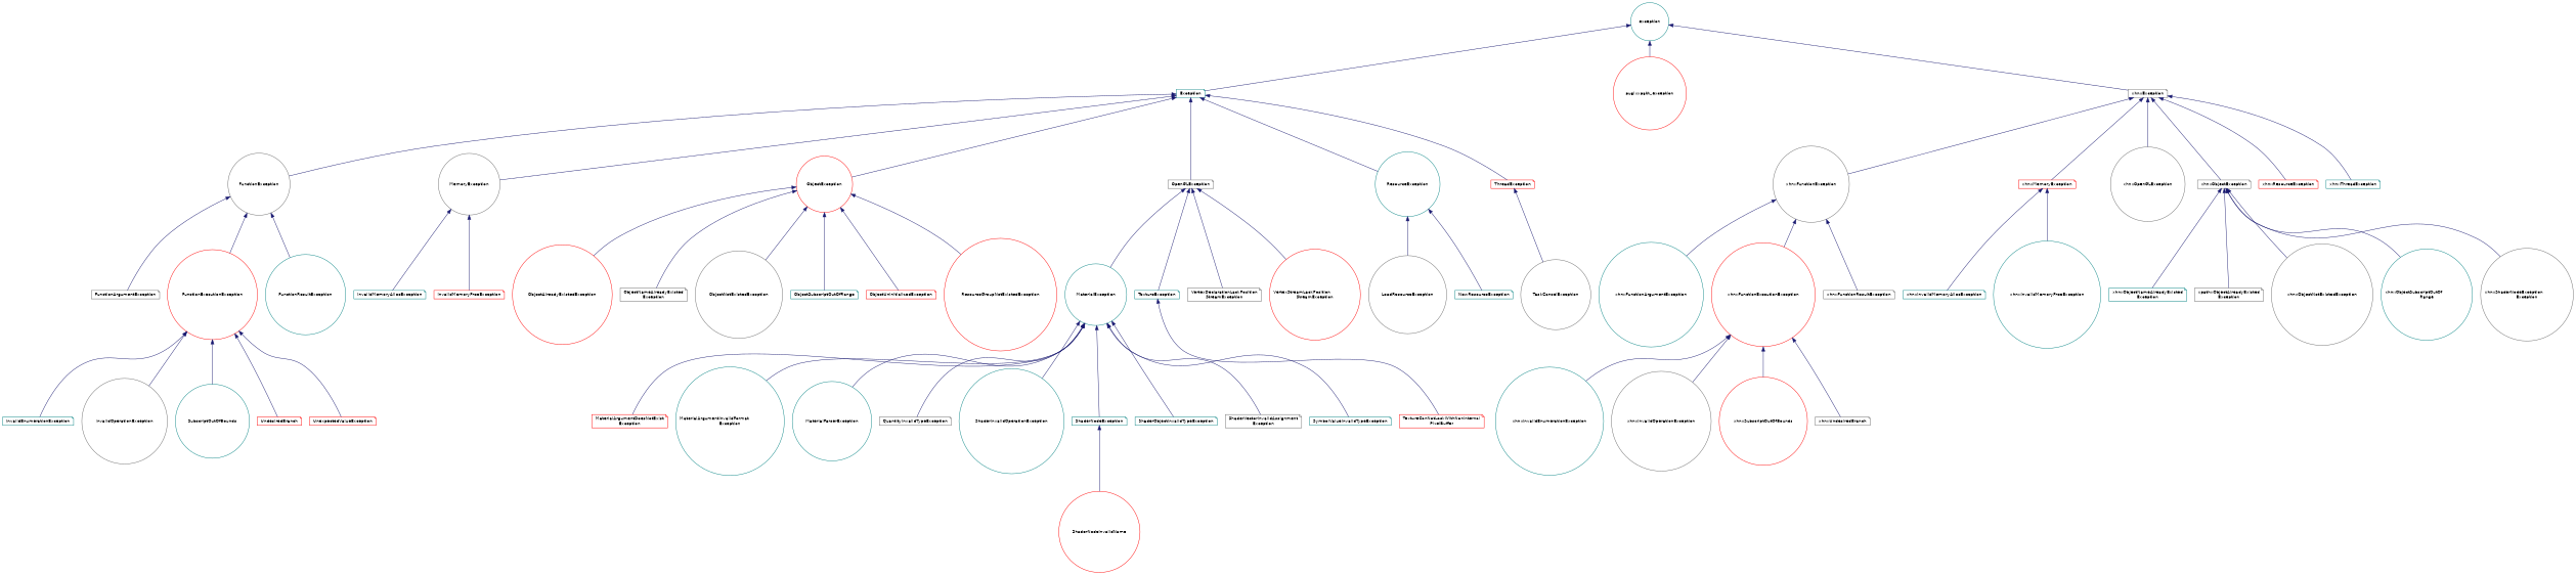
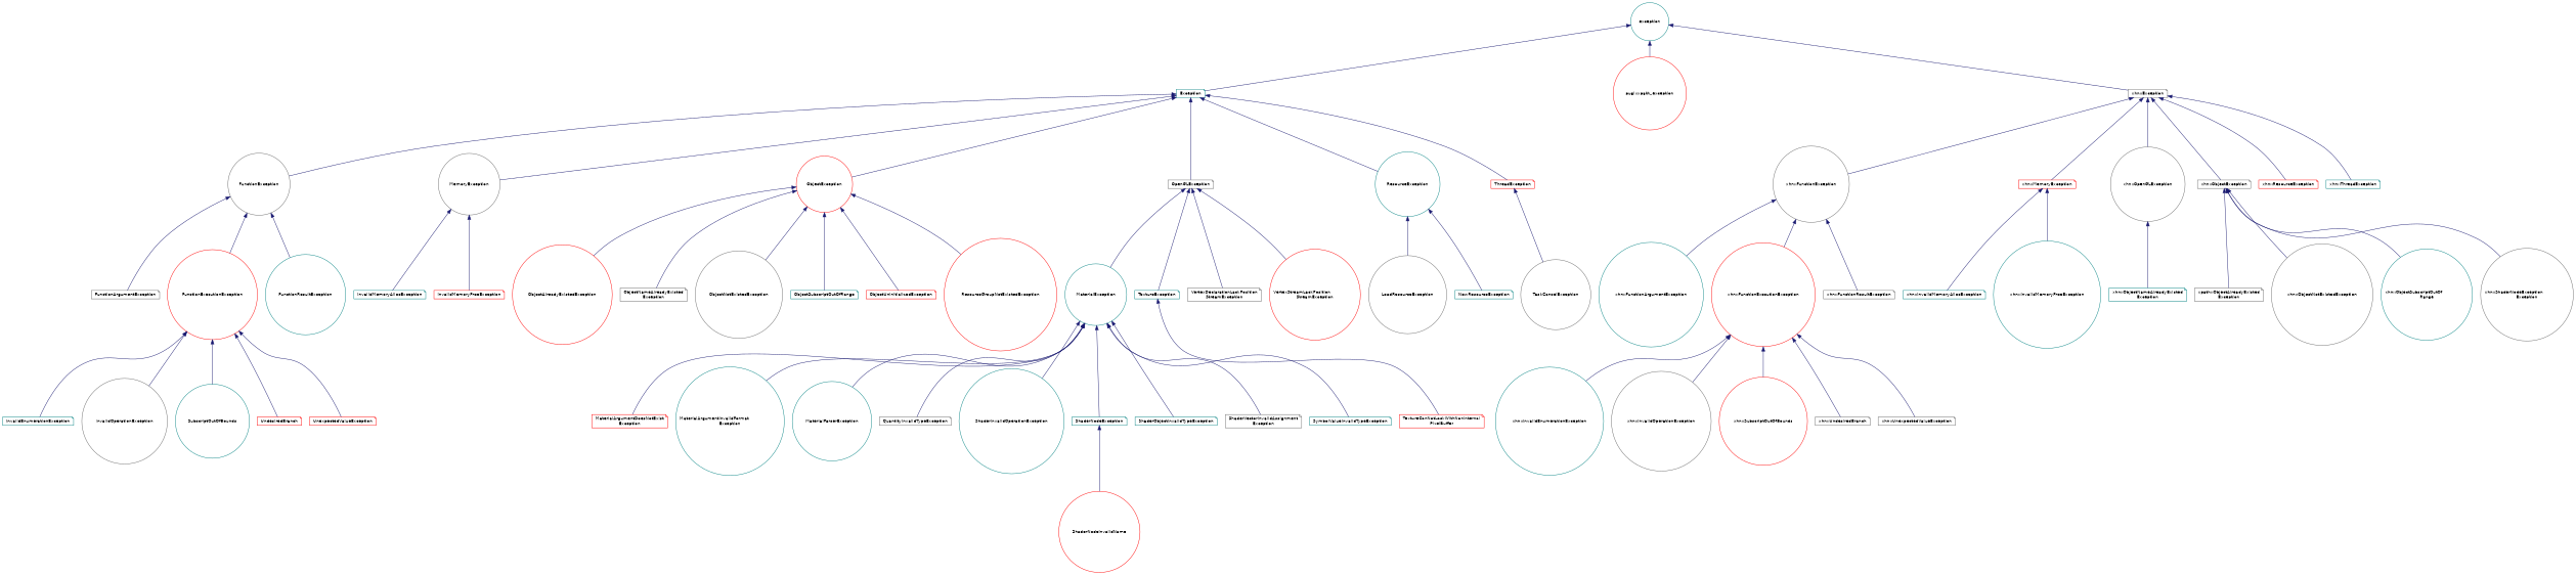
  digraph {
    rankdir=TB
    node [color=teal fillcolor=white fontname=Helvetica fontsize=10 shape=note style=filled]
    edge [color=midnightblue dir=back fontname=Helvetica fontsize=10 labelfontname=Helvetica labelfontsize=10 style=solid]
    n1 [height=0.2 label=exception shape=circle width=0.4]
    n2 [height=0.2 label=Exception width=0.4]
    n3 [color=red height=0.2 label="pugi::xpath_exception" shape=circle width=0.4]
    n4 [color=gray40 height=0.2 label="xhn::Exception" width=0.4]
    n5 [color=gray40 height=0.2 label=FunctionException shape=circle width=0.4]
    n6 [color=gray40 height=0.2 label=MemoryException shape=circle width=0.4]
    n7 [color=red height=0.2 label=ObjectException shape=circle width=0.4]
    n8 [color=gray40 height=0.2 label=OpenGLException width=0.4]
    n9 [height=0.2 label=ResourceException shape=circle width=0.4]
    n10 [color=red height=0.2 label=ThreadException width=0.4]
    n11 [color=gray40 height=0.2 label="xhn::FunctionException" shape=circle width=0.4]
    n12 [color=red height=0.2 label="xhn::MemoryException" width=0.4]
    n13 [color=gray40 height=0.2 label="xhn::ObjectException" width=0.4]
    n14 [color=gray40 height=0.2 label="xhn::OpenGLException" shape=circle width=0.4]
    n15 [color=red height=0.2 label="xhn::ResourceException" width=0.4]
    n16 [height=0.2 label="xhn::ThreadException" width=0.4]
    n17 [color=gray40 height=0.2 label=FunctionArgumentException width=0.4]
    n18 [color=red height=0.2 label=FunctionExecutionException shape=circle width=0.4]
    n19 [height=0.2 label=FunctionResultException shape=circle width=0.4]
    n20 [height=0.2 label=InvalidMemoryAllocException width=0.4]
    n21 [color=red height=0.2 label=InvalidMemoryFreeException width=0.4]
    n22 [color=red height=0.2 label=ObjectAlreadyExistedException shape=circle width=0.4]
    n23 [color=gray40 height=0.2 label="ObjectNameAlreadyExisted\lException" width=0.4]
    n24 [color=gray40 height=0.2 label=ObjectNotExistedException shape=circle width=0.4]
    n25 [height=0.2 label=ObjectSubscriptOutOfRange width=0.4]
    n26 [color=red height=0.2 label=ObjectUninitializedException width=0.4]
    n27 [color=red height=0.2 label=ResourceGroupNotExistedException shape=circle width=0.4]
    n28 [height=0.2 label=MaterialException shape=circle width=0.4]
    n29 [height=0.2 label=TextureException width=0.4]
    n30 [color=gray40 height=0.2 label="VertexDeclarationLackPosition\lStreamException" width=0.4]
    n31 [color=red height=0.2 label="VertexStreamLackPosition\lStreamException" shape=circle width=0.4]
    n32 [color=gray40 height=0.2 label=LoadResourceException shape=circle width=0.4]
    n33 [height=0.2 label=NewResourceException width=0.4]
    n34 [color=gray40 height=0.2 label=TaskCancelException shape=circle width=0.4]
    n35 [height=0.2 label=InvalidEnumerationException width=0.4]
    n36 [color=gray40 height=0.2 label=InvalidOperationException shape=circle width=0.4]
    n37 [height=0.2 label=SubscriptOutOfBounds shape=circle width=0.4]
    n38 [color=red height=0.2 label=UndesiredBranch width=0.4]
    n39 [color=red height=0.2 label=UnexpectedValueException width=0.4]
    n40 [color=red height=0.2 label="MaterialArgumentDoesNotExist\lException" width=0.4]
    n41 [height=0.2 label="MaterialArgumentInvalidFormat\lException" shape=circle width=0.4]
    n42 [height=0.2 label=MaterialParserException shape=circle width=0.4]
    n43 [color=gray40 height=0.2 label=QuantityInvalidTypeException width=0.4]
    n44 [height=0.2 label=ShaderInvalidOperationException shape=circle width=0.4]
    n45 [height=0.2 label=ShaderNodeException width=0.4]
    n46 [height=0.2 label=ShaderObjectInvalidTypeException width=0.4]
    n47 [color=gray40 height=0.2 label="ShaderVectorInvalidAssignment\lException" width=0.4]
    n48 [height=0.2 label=SymbolValueInvalidTypeException width=0.4]
    n49 [color=red height=0.2 label="TextureCanNotLockWithNoninternal\lPixelBuffer" width=0.4]
    n50 [color=red height=0.2 label=ShaderNodeInvalidName shape=circle width=0.4]
    n51 [height=0.2 label="xhn::FunctionArgumentException" shape=circle width=0.4]
    n52 [color=red height=0.2 label="xhn::FunctionExecutionException" shape=circle width=0.4]
    n53 [color=gray40 height=0.2 label="xhn::FunctionResultException" width=0.4]
    n54 [height=0.2 label="xhn::InvalidMemoryAllocException" width=0.4]
    n55 [height=0.2 label="xhn::InvalidMemoryFreeException" shape=circle width=0.4]
    n56 [color=gray40 height=0.2 label="xpath::ObjectAlreadyExisted\lException" width=0.4]
    n57 [height=0.2 label="xhn::ObjectNameAlreadyExisted\lException" width=0.4]
    n58 [color=gray40 height=0.2 label="xhn::ObjectNotExistedException" shape=circle width=0.4]
    n59 [height=0.2 label="xhn::ObjectSubscriptOutOf\lRange" shape=circle width=0.4]
    n60 [color=gray40 height=0.2 label="xhn::ShaderNodeException\lException" shape=circle width=0.4]
    n61 [height=0.2 label="xhn::InvalidEnumerationException" shape=circle width=0.4]
    n62 [color=gray40 height=0.2 label="xhn::InvalidOperationException" shape=circle width=0.4]
    n63 [color=red height=0.2 label="xhn::SubscriptOutOfBounds" shape=circle width=0.4]
    n64 [color=gray40 height=0.2 label="xhn::UndesiredBranch" width=0.4]
+   n65 [color=gray40 height=0.2 label="xhn::UnexpectedValueException" width=0.4]
    n1 -> n2
    n1 -> n3
    n1 -> n4
    n2 -> n5
    n2 -> n6
    n2 -> n7
    n2 -> n8
    n2 -> n9
    n2 -> n10
    n4 -> n11
    n4 -> n12
    n4 -> n13
    n4 -> n14
    n4 -> n15
    n4 -> n16
    n5 -> n17
    n5 -> n18
    n5 -> n19
    n6 -> n20
    n6 -> n21
    n7 -> n22
    n7 -> n23
    n7 -> n24
    n7 -> n25
    n7 -> n26
    n7 -> n27
    n8 -> n28
    n8 -> n29
    n8 -> n30
    n8 -> n31
    n9 -> n32
    n9 -> n33
    n10 -> n34
    n11 -> n51
    n11 -> n52
    n11 -> n53
    n12 -> n54
    n12 -> n55
    n13 -> n56
-   n13 -> n57
+   n14 -> n57
    n13 -> n58
    n13 -> n59
    n13 -> n60
    n18 -> n35
    n18 -> n36
    n18 -> n37
    n18 -> n38
    n18 -> n39
    n28 -> n40
    n28 -> n41
    n28 -> n42
    n28 -> n43
    n28 -> n44
    n28 -> n45
    n28 -> n46
    n28 -> n47
    n28 -> n48
    n29 -> n49
    n45 -> n50
    n52 -> n61
    n52 -> n62
    n52 -> n63
    n52 -> n64
+   n52 -> n65
  }
